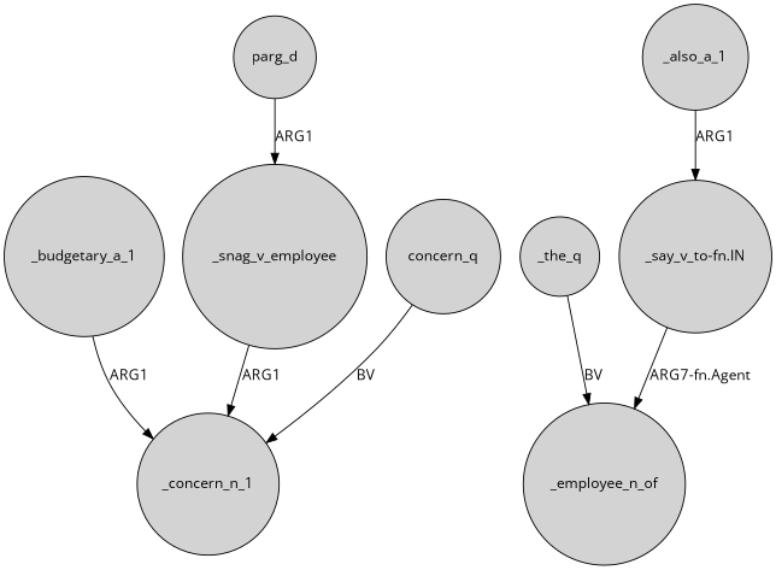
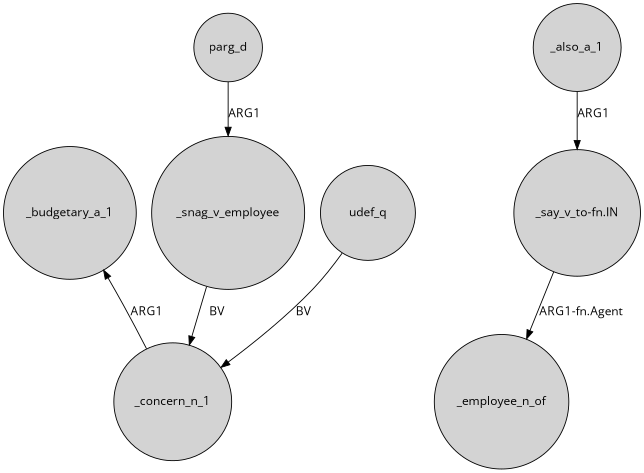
  digraph {
    fontname="Open Sans"
    node [fontname="Open Sans" shape=circle style=filled]
    edge [fontname="Open Sans"]
    _budgetary_a_1
    _concern_n_1
-   _the_q
    _employee_n_of
    n5 [label=_snag_v_employee]
    "_say_v_to-fn.IN"
    _also_a_1
-   udef_q [label=concern_q]
+   udef_q
    parg_d
-   _budgetary_a_1 -> _concern_n_1 [label=ARG1]
-   _the_q -> _employee_n_of [label=BV]
-   n5 -> _concern_n_1 [label=ARG1]
-   "_say_v_to-fn.IN" -> _employee_n_of [label="ARG7-fn.Agent"]
+   _concern_n_1 -> _budgetary_a_1 [label=ARG1]
+   n5 -> _concern_n_1 [label=BV]
+   "_say_v_to-fn.IN" -> _employee_n_of [label="ARG1-fn.Agent"]
    _also_a_1 -> "_say_v_to-fn.IN" [label=ARG1]
    udef_q -> _concern_n_1 [label=BV]
    parg_d -> n5 [label=ARG1]
  }
